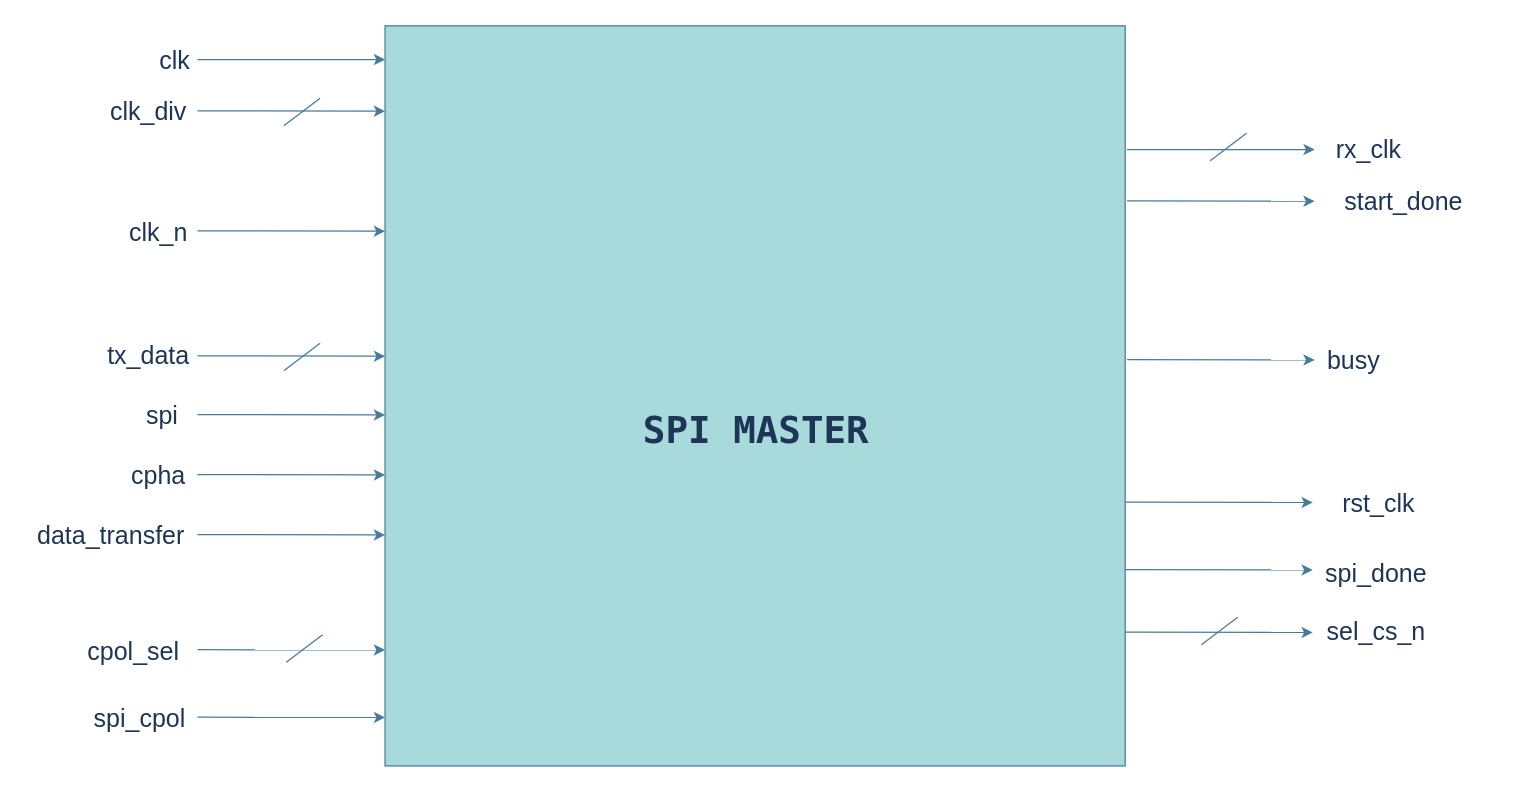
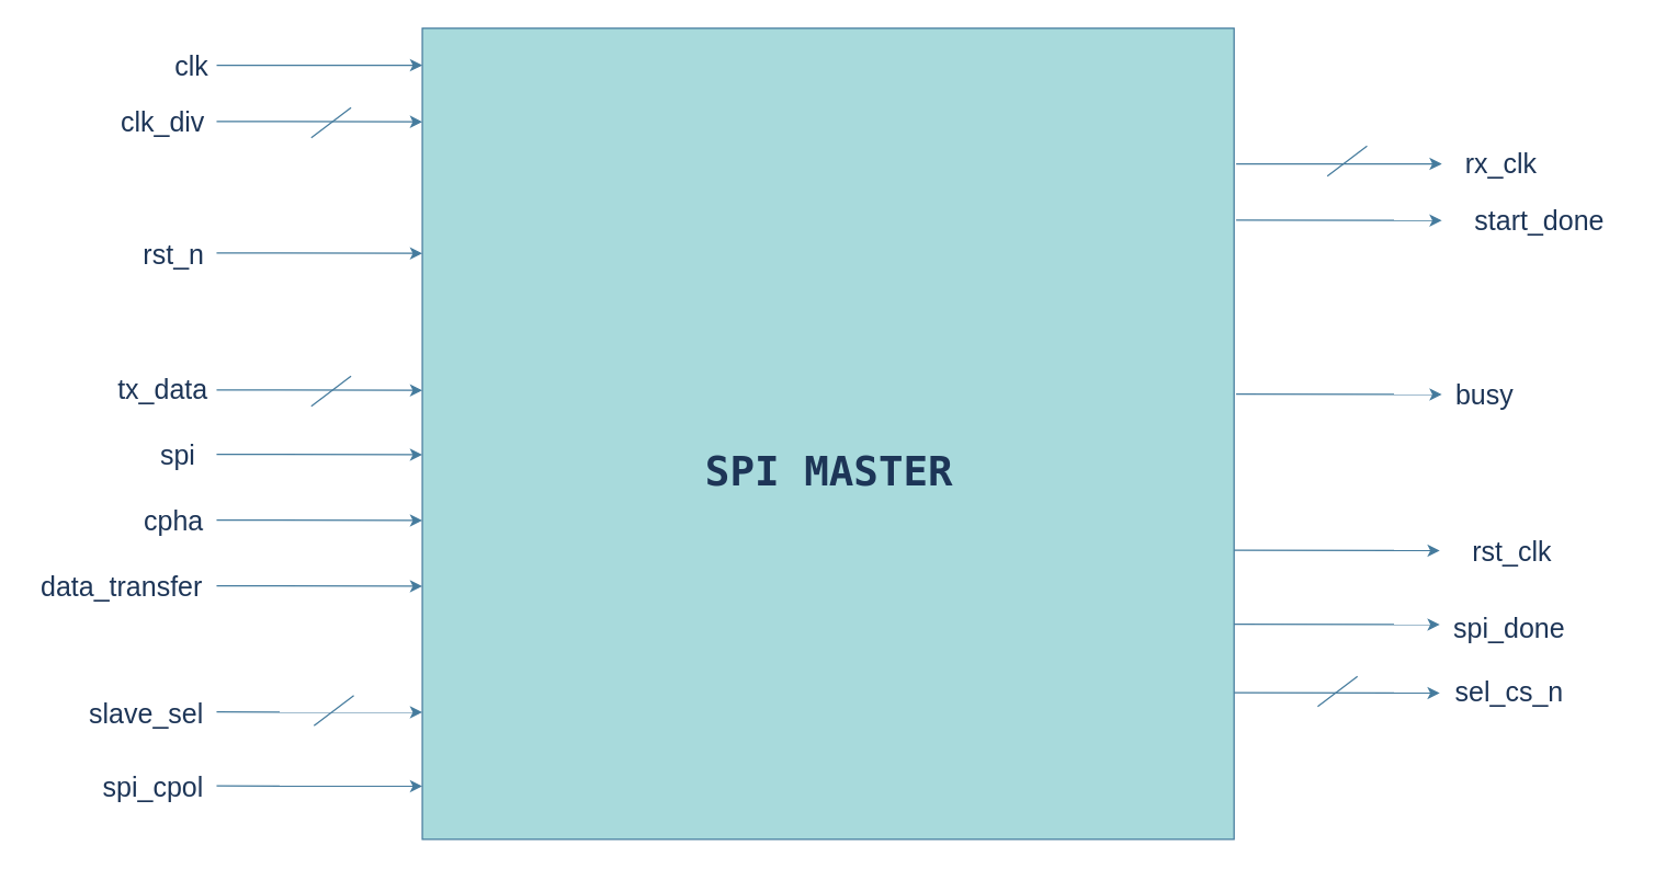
  <mxCell id="0" />
  <mxCell id="1" parent="0" />
  <mxCell id="2" value="" style="whiteSpace=wrap;html=1;aspect=fixed;shadow=0;rounded=0;labelBackgroundColor=none;fillColor=#A8DADC;strokeColor=#457B9D;fontColor=#1D3557;" parent="1" vertex="1"><mxGeometry x="307.5" y="20" width="592" height="592" as="geometry" /></mxCell>
  <mxCell id="3" value="" style="endArrow=classic;html=1;rounded=0;entryX=-0.005;entryY=0.242;entryDx=0;entryDy=0;entryPerimeter=0;labelBackgroundColor=none;strokeColor=#457B9D;fontColor=default;" parent="1" edge="1"><mxGeometry width="50" height="50" relative="1" as="geometry"><mxPoint x="157.46" y="184" as="sourcePoint" /><mxPoint x="307.5" y="184.264" as="targetPoint" /></mxGeometry></mxCell>
  <mxCell id="4" value="" style="endArrow=classic;html=1;rounded=0;entryX=-0.005;entryY=0.242;entryDx=0;entryDy=0;entryPerimeter=0;labelBackgroundColor=none;strokeColor=#457B9D;fontColor=default;" parent="1" edge="1"><mxGeometry width="50" height="50" relative="1" as="geometry"><mxPoint x="157.5" y="47" as="sourcePoint" /><mxPoint x="307.5" y="47" as="targetPoint" /></mxGeometry></mxCell>
  <mxCell id="5" value="" style="endArrow=classic;html=1;rounded=0;entryX=-0.005;entryY=0.242;entryDx=0;entryDy=0;entryPerimeter=0;labelBackgroundColor=none;strokeColor=#457B9D;fontColor=default;" parent="1" edge="1"><mxGeometry width="50" height="50" relative="1" as="geometry"><mxPoint x="157.46" y="284" as="sourcePoint" /><mxPoint x="307.5" y="284.264" as="targetPoint" /></mxGeometry></mxCell>
  <mxCell id="6" value="" style="endArrow=classic;html=1;rounded=0;entryX=-0.005;entryY=0.242;entryDx=0;entryDy=0;entryPerimeter=0;labelBackgroundColor=none;strokeColor=#457B9D;fontColor=default;" parent="1" edge="1"><mxGeometry width="50" height="50" relative="1" as="geometry"><mxPoint x="157.46" y="331" as="sourcePoint" /><mxPoint x="307.5" y="331.264" as="targetPoint" /></mxGeometry></mxCell>
  <mxCell id="7" value="" style="endArrow=classic;html=1;rounded=0;entryX=-0.005;entryY=0.242;entryDx=0;entryDy=0;entryPerimeter=0;labelBackgroundColor=none;strokeColor=#457B9D;fontColor=default;" parent="1" edge="1"><mxGeometry width="50" height="50" relative="1" as="geometry"><mxPoint x="157.46" y="379" as="sourcePoint" /><mxPoint x="307.5" y="379.264" as="targetPoint" /></mxGeometry></mxCell>
  <mxCell id="8" value="" style="endArrow=classic;html=1;rounded=0;entryX=-0.005;entryY=0.242;entryDx=0;entryDy=0;entryPerimeter=0;labelBackgroundColor=none;strokeColor=#457B9D;fontColor=default;" parent="1" edge="1"><mxGeometry width="50" height="50" relative="1" as="geometry"><mxPoint x="157.46" y="427" as="sourcePoint" /><mxPoint x="307.5" y="427.264" as="targetPoint" /></mxGeometry></mxCell>
  <mxCell id="9" value="" style="endArrow=classic;html=1;rounded=0;entryX=-0.005;entryY=0.242;entryDx=0;entryDy=0;entryPerimeter=0;labelBackgroundColor=none;strokeColor=#457B9D;fontColor=default;" parent="1" edge="1"><mxGeometry width="50" height="50" relative="1" as="geometry"><mxPoint x="157.46" y="519" as="sourcePoint" /><mxPoint x="307.5" y="519.264" as="targetPoint" /></mxGeometry></mxCell>
  <mxCell id="10" value="" style="endArrow=classic;html=1;rounded=0;entryX=-0.005;entryY=0.242;entryDx=0;entryDy=0;entryPerimeter=0;labelBackgroundColor=none;strokeColor=#457B9D;fontColor=default;" parent="1" edge="1"><mxGeometry width="50" height="50" relative="1" as="geometry"><mxPoint x="157.46" y="573" as="sourcePoint" /><mxPoint x="307.5" y="573.264" as="targetPoint" /></mxGeometry></mxCell>
  <mxCell id="11" value="" style="endArrow=classic;html=1;rounded=0;entryX=-0.005;entryY=0.242;entryDx=0;entryDy=0;entryPerimeter=0;labelBackgroundColor=none;strokeColor=#457B9D;fontColor=default;" parent="1" edge="1"><mxGeometry width="50" height="50" relative="1" as="geometry"><mxPoint x="157.46" y="88" as="sourcePoint" /><mxPoint x="307.5" y="88.264" as="targetPoint" /></mxGeometry></mxCell>
- <mxCell id="12" value="&lt;font style=&quot;font-size: 20px;&quot;&gt;clk_n&lt;/font&gt;" style="text;html=1;align=center;verticalAlign=middle;resizable=0;points=[];autosize=1;strokeColor=none;fillColor=none;rounded=0;labelBackgroundColor=none;fontColor=#1D3557;" parent="1" vertex="1"><mxGeometry x="95.46" y="167" width="62" height="36" as="geometry" /></mxCell>
+ <mxCell id="12" value="&lt;font style=&quot;font-size: 20px;&quot;&gt;rst_n&lt;/font&gt;" style="text;html=1;align=center;verticalAlign=middle;resizable=0;points=[];autosize=1;strokeColor=none;fillColor=none;rounded=0;labelBackgroundColor=none;fontColor=#1D3557;" parent="1" vertex="1"><mxGeometry x="95.46" y="167" width="62" height="36" as="geometry" /></mxCell>
  <mxCell id="13" value="&lt;font style=&quot;font-size: 20px;&quot;&gt;tx_data&lt;/font&gt;" style="text;html=1;align=center;verticalAlign=middle;resizable=0;points=[];autosize=1;strokeColor=none;fillColor=none;rounded=0;labelBackgroundColor=none;fontColor=#1D3557;" parent="1" vertex="1"><mxGeometry x="75.5" y="265" width="84" height="36" as="geometry" /></mxCell>
  <mxCell id="14" value="&lt;font style=&quot;font-size: 20px;&quot;&gt;spi&lt;/font&gt;" style="text;html=1;align=center;verticalAlign=middle;resizable=0;points=[];autosize=1;strokeColor=none;fillColor=none;rounded=0;labelBackgroundColor=none;fontColor=#1D3557;" parent="1" vertex="1"><mxGeometry x="101" y="313" width="55" height="36" as="geometry" /></mxCell>
  <mxCell id="15" value="&lt;font style=&quot;font-size: 20px;&quot;&gt;cpha&lt;/font&gt;" style="text;html=1;align=center;verticalAlign=middle;resizable=0;points=[];autosize=1;strokeColor=none;fillColor=none;rounded=0;labelBackgroundColor=none;fontColor=#1D3557;" parent="1" vertex="1"><mxGeometry x="95" y="361" width="61" height="36" as="geometry" /></mxCell>
  <mxCell id="16" value="&lt;font style=&quot;font-size: 20px;&quot;&gt;clk&lt;/font&gt;" style="text;html=1;align=center;verticalAlign=middle;resizable=0;points=[];autosize=1;strokeColor=none;fillColor=none;rounded=0;labelBackgroundColor=none;fontColor=#1D3557;" parent="1" vertex="1"><mxGeometry x="117.5" y="29" width="42" height="36" as="geometry" /></mxCell>
  <mxCell id="17" value="&lt;font style=&quot;font-size: 20px;&quot;&gt;data_transfer&lt;/font&gt;" style="text;html=1;align=center;verticalAlign=middle;resizable=0;points=[];autosize=1;strokeColor=none;fillColor=none;rounded=0;labelBackgroundColor=none;fontColor=#1D3557;" parent="1" vertex="1"><mxGeometry x="20" y="409" width="136" height="36" as="geometry" /></mxCell>
  <mxCell id="18" value="&lt;font style=&quot;font-size: 20px;&quot;&gt;clk_div&lt;/font&gt;" style="text;html=1;align=center;verticalAlign=middle;resizable=0;points=[];autosize=1;strokeColor=none;fillColor=none;rounded=0;labelBackgroundColor=none;fontColor=#1D3557;" parent="1" vertex="1"><mxGeometry x="78" y="70" width="79" height="36" as="geometry" /></mxCell>
- <mxCell id="19" value="&lt;font style=&quot;font-size: 20px;&quot;&gt;cpol_sel&lt;/font&gt;" style="text;html=1;align=center;verticalAlign=middle;resizable=0;points=[];autosize=1;strokeColor=none;fillColor=none;rounded=0;labelBackgroundColor=none;fontColor=#1D3557;" parent="1" vertex="1"><mxGeometry x="55" y="502" width="101" height="36" as="geometry" /></mxCell>
+ <mxCell id="19" value="&lt;font style=&quot;font-size: 20px;&quot;&gt;slave_sel&lt;/font&gt;" style="text;html=1;align=center;verticalAlign=middle;resizable=0;points=[];autosize=1;strokeColor=none;fillColor=none;rounded=0;labelBackgroundColor=none;fontColor=#1D3557;" parent="1" vertex="1"><mxGeometry x="55" y="502" width="101" height="36" as="geometry" /></mxCell>
  <mxCell id="20" value="&lt;font style=&quot;font-size: 20px;&quot;&gt;spi_cpol&lt;/font&gt;" style="text;html=1;align=center;verticalAlign=middle;resizable=0;points=[];autosize=1;strokeColor=none;fillColor=none;rounded=0;labelBackgroundColor=none;fontColor=#1D3557;" parent="1" vertex="1"><mxGeometry x="62.5" y="555" width="97" height="36" as="geometry" /></mxCell>
  <mxCell id="21" value="" style="endArrow=classic;html=1;rounded=0;entryX=-0.005;entryY=0.242;entryDx=0;entryDy=0;entryPerimeter=0;labelBackgroundColor=none;strokeColor=#457B9D;fontColor=default;" parent="1" edge="1"><mxGeometry width="50" height="50" relative="1" as="geometry"><mxPoint x="899.5" y="401" as="sourcePoint" /><mxPoint x="1049.54" y="401.264" as="targetPoint" /></mxGeometry></mxCell>
  <mxCell id="22" value="" style="endArrow=classic;html=1;rounded=0;entryX=-0.005;entryY=0.242;entryDx=0;entryDy=0;entryPerimeter=0;labelBackgroundColor=none;strokeColor=#457B9D;fontColor=default;" parent="1" edge="1"><mxGeometry width="50" height="50" relative="1" as="geometry"><mxPoint x="899.5" y="455" as="sourcePoint" /><mxPoint x="1049.54" y="455.264" as="targetPoint" /></mxGeometry></mxCell>
  <mxCell id="23" value="&lt;font style=&quot;font-size: 20px;&quot;&gt;rst_clk&lt;/font&gt;" style="text;html=1;align=center;verticalAlign=middle;resizable=0;points=[];autosize=1;strokeColor=none;fillColor=none;rounded=0;labelBackgroundColor=none;fontColor=#1D3557;" parent="1" vertex="1"><mxGeometry x="1052.04" y="383" width="100" height="36" as="geometry" /></mxCell>
  <mxCell id="24" value="&lt;font style=&quot;font-size: 20px;&quot;&gt;spi_done&lt;/font&gt;" style="text;html=1;align=center;verticalAlign=middle;resizable=0;points=[];autosize=1;strokeColor=none;fillColor=none;rounded=0;labelBackgroundColor=none;fontColor=#1D3557;" parent="1" vertex="1"><mxGeometry x="1051.04" y="439" width="97" height="36" as="geometry" /></mxCell>
  <mxCell id="25" value="" style="endArrow=classic;html=1;rounded=0;entryX=-0.005;entryY=0.242;entryDx=0;entryDy=0;entryPerimeter=0;labelBackgroundColor=none;strokeColor=#457B9D;fontColor=default;" parent="1" edge="1"><mxGeometry width="50" height="50" relative="1" as="geometry"><mxPoint x="901" y="287" as="sourcePoint" /><mxPoint x="1051.04" y="287.264" as="targetPoint" /></mxGeometry></mxCell>
  <mxCell id="26" value="&lt;font style=&quot;font-size: 20px;&quot;&gt;busy&lt;/font&gt;" style="text;html=1;align=center;verticalAlign=middle;resizable=0;points=[];autosize=1;strokeColor=none;fillColor=none;rounded=0;labelBackgroundColor=none;fontColor=#1D3557;" parent="1" vertex="1"><mxGeometry x="1052.04" y="269" width="60" height="36" as="geometry" /></mxCell>
  <mxCell id="27" value="" style="endArrow=classic;html=1;rounded=0;entryX=-0.005;entryY=0.242;entryDx=0;entryDy=0;entryPerimeter=0;labelBackgroundColor=none;strokeColor=#457B9D;fontColor=default;" parent="1" edge="1"><mxGeometry width="50" height="50" relative="1" as="geometry"><mxPoint x="901.04" y="119" as="sourcePoint" /><mxPoint x="1051.04" y="119" as="targetPoint" /></mxGeometry></mxCell>
  <mxCell id="28" value="" style="endArrow=classic;html=1;rounded=0;entryX=-0.005;entryY=0.242;entryDx=0;entryDy=0;entryPerimeter=0;labelBackgroundColor=none;strokeColor=#457B9D;fontColor=default;" parent="1" edge="1"><mxGeometry width="50" height="50" relative="1" as="geometry"><mxPoint x="901" y="160" as="sourcePoint" /><mxPoint x="1051.04" y="160.264" as="targetPoint" /></mxGeometry></mxCell>
  <mxCell id="29" value="&lt;font style=&quot;font-size: 20px;&quot;&gt;rx_clk&lt;/font&gt;" style="text;html=1;align=center;verticalAlign=middle;resizable=0;points=[];autosize=1;strokeColor=none;fillColor=none;rounded=0;labelBackgroundColor=none;fontColor=#1D3557;" parent="1" vertex="1"><mxGeometry x="1051.04" y="100" width="85" height="36" as="geometry" /></mxCell>
  <mxCell id="30" value="&lt;font style=&quot;font-size: 20px;&quot;&gt;start_done&lt;/font&gt;" style="text;html=1;align=center;verticalAlign=middle;resizable=0;points=[];autosize=1;strokeColor=none;fillColor=none;rounded=0;labelBackgroundColor=none;fontColor=#1D3557;" parent="1" vertex="1"><mxGeometry x="1051.04" y="142" width="141" height="36" as="geometry" /></mxCell>
  <mxCell id="31" value="" style="endArrow=none;html=1;rounded=0;labelBackgroundColor=none;strokeColor=#457B9D;fontColor=default;" parent="1" edge="1"><mxGeometry width="50" height="50" relative="1" as="geometry"><mxPoint x="226.5" y="296" as="sourcePoint" /><mxPoint x="255.5" y="274" as="targetPoint" /></mxGeometry></mxCell>
  <mxCell id="32" value="" style="endArrow=none;html=1;rounded=0;labelBackgroundColor=none;strokeColor=#457B9D;fontColor=default;" parent="1" edge="1"><mxGeometry width="50" height="50" relative="1" as="geometry"><mxPoint x="226.5" y="100" as="sourcePoint" /><mxPoint x="255.5" y="78" as="targetPoint" /></mxGeometry></mxCell>
  <mxCell id="33" value="" style="endArrow=classic;html=1;rounded=0;entryX=-0.005;entryY=0.242;entryDx=0;entryDy=0;entryPerimeter=0;labelBackgroundColor=none;strokeColor=#457B9D;fontColor=default;" parent="1" edge="1"><mxGeometry width="50" height="50" relative="1" as="geometry"><mxPoint x="899.5" y="505" as="sourcePoint" /><mxPoint x="1049.54" y="505.264" as="targetPoint" /></mxGeometry></mxCell>
  <mxCell id="34" value="&lt;font style=&quot;font-size: 20px;&quot;&gt;sel_cs_n&lt;/font&gt;" style="text;html=1;align=center;verticalAlign=middle;resizable=0;points=[];autosize=1;strokeColor=none;fillColor=none;rounded=0;labelBackgroundColor=none;fontColor=#1D3557;" parent="1" vertex="1"><mxGeometry x="1051.04" y="486" width="97" height="36" as="geometry" /></mxCell>
  <mxCell id="35" value="" style="endArrow=none;html=1;rounded=0;labelBackgroundColor=none;strokeColor=#457B9D;fontColor=default;" parent="1" edge="1"><mxGeometry width="50" height="50" relative="1" as="geometry"><mxPoint x="228.5" y="529" as="sourcePoint" /><mxPoint x="257.5" y="507" as="targetPoint" /></mxGeometry></mxCell>
  <mxCell id="36" value="" style="endArrow=none;html=1;rounded=0;labelBackgroundColor=none;strokeColor=#457B9D;fontColor=default;" parent="1" edge="1"><mxGeometry width="50" height="50" relative="1" as="geometry"><mxPoint x="960.5" y="515" as="sourcePoint" /><mxPoint x="989.5" y="493" as="targetPoint" /></mxGeometry></mxCell>
  <mxCell id="37" value="" style="endArrow=none;html=1;rounded=0;labelBackgroundColor=none;strokeColor=#457B9D;fontColor=default;" parent="1" edge="1"><mxGeometry width="50" height="50" relative="1" as="geometry"><mxPoint x="967.5" y="128" as="sourcePoint" /><mxPoint x="996.5" y="106" as="targetPoint" /></mxGeometry></mxCell>
  <mxCell id="38" value="&lt;pre&gt;&lt;span style=&quot;font-size: 30px;&quot;&gt;&lt;b&gt;SPI MASTER&lt;/b&gt;&lt;/span&gt;&lt;/pre&gt;" style="text;html=1;align=center;verticalAlign=middle;resizable=0;points=[];autosize=1;strokeColor=none;fillColor=none;rounded=0;labelBackgroundColor=none;fontColor=#1D3557;" parent="1" vertex="1"><mxGeometry x="504.5" y="307" width="198" height="72" as="geometry" /></mxCell>
